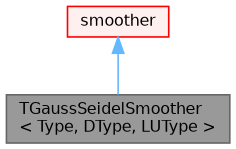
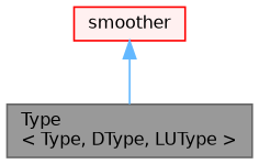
  digraph {
    node [fontname=Helvetica fontsize=10 shape=box style=filled]
-   n1 [color=gray40 fillcolor=grey60 fontcolor=black height=0.2 label="TGaussSeidelSmoother\l\< Type, DType, LUType \>" width=0.4]
+   n1 [color=gray40 fillcolor=grey60 fontcolor=black height=0.2 label="Type\l\< Type, DType, LUType \>" width=0.4]
    n2 [color=red fillcolor="#FFF0F0" height=0.2 label=smoother width=0.4]
    n2 -> n1 [color=steelblue1 dir=back fontname=Helvetica fontsize=10 labelfontname=Helvetica labelfontsize=10 style=solid]
  }
